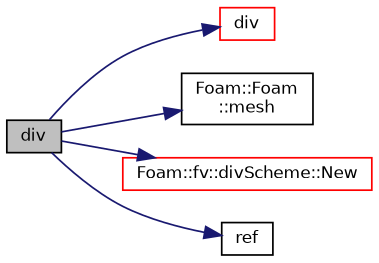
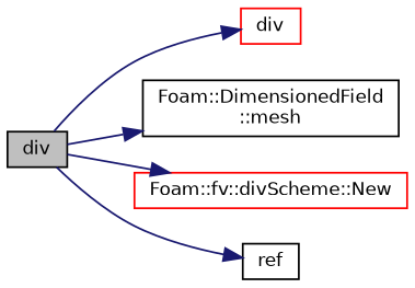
  digraph {
    rankdir=LR
    node [color=black fontname=Helvetica fontsize=10 shape=record]
    edge [color=midnightblue fontname=Helvetica fontsize=10 labelfontname=Helvetica labelfontsize=10 style=solid]
    n1 [fillcolor=grey75 fontcolor=black height=0.2 label=div style=filled width=0.4]
    n2 [color=red height=0.2 label=div width=0.4]
-   n3 [height=0.2 label="Foam::Foam\l::mesh" width=0.4]
+   n3 [height=0.2 label="Foam::DimensionedField\l::mesh" width=0.4]
    n4 [color=red height=0.2 label="Foam::fv::divScheme::New" width=0.4]
    n5 [height=0.2 label=ref width=0.4]
    n1 -> n2
    n1 -> n3
    n1 -> n4
    n1 -> n5
  }
